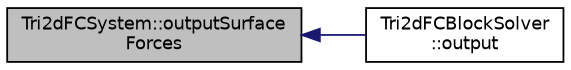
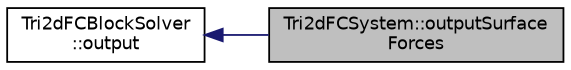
  digraph {
    rankdir=LR
    node [color=black fontname=Helvetica fontsize=10 shape=record style=filled]
    n1 [fillcolor=grey75 fontcolor=black height=0.2 label="Tri2dFCSystem::outputSurface\lForces" width=0.4]
    n2 [fillcolor=white height=0.2 label="Tri2dFCBlockSolver\l::output" width=0.4]
-   n1 -> n2 [color=midnightblue dir=back fontname=Helvetica fontsize=10 labelfontname=Helvetica labelfontsize=10 style=solid]
+   n2 -> n1 [color=midnightblue dir=back fontname=Helvetica fontsize=10 labelfontname=Helvetica labelfontsize=10 style=solid]
  }
